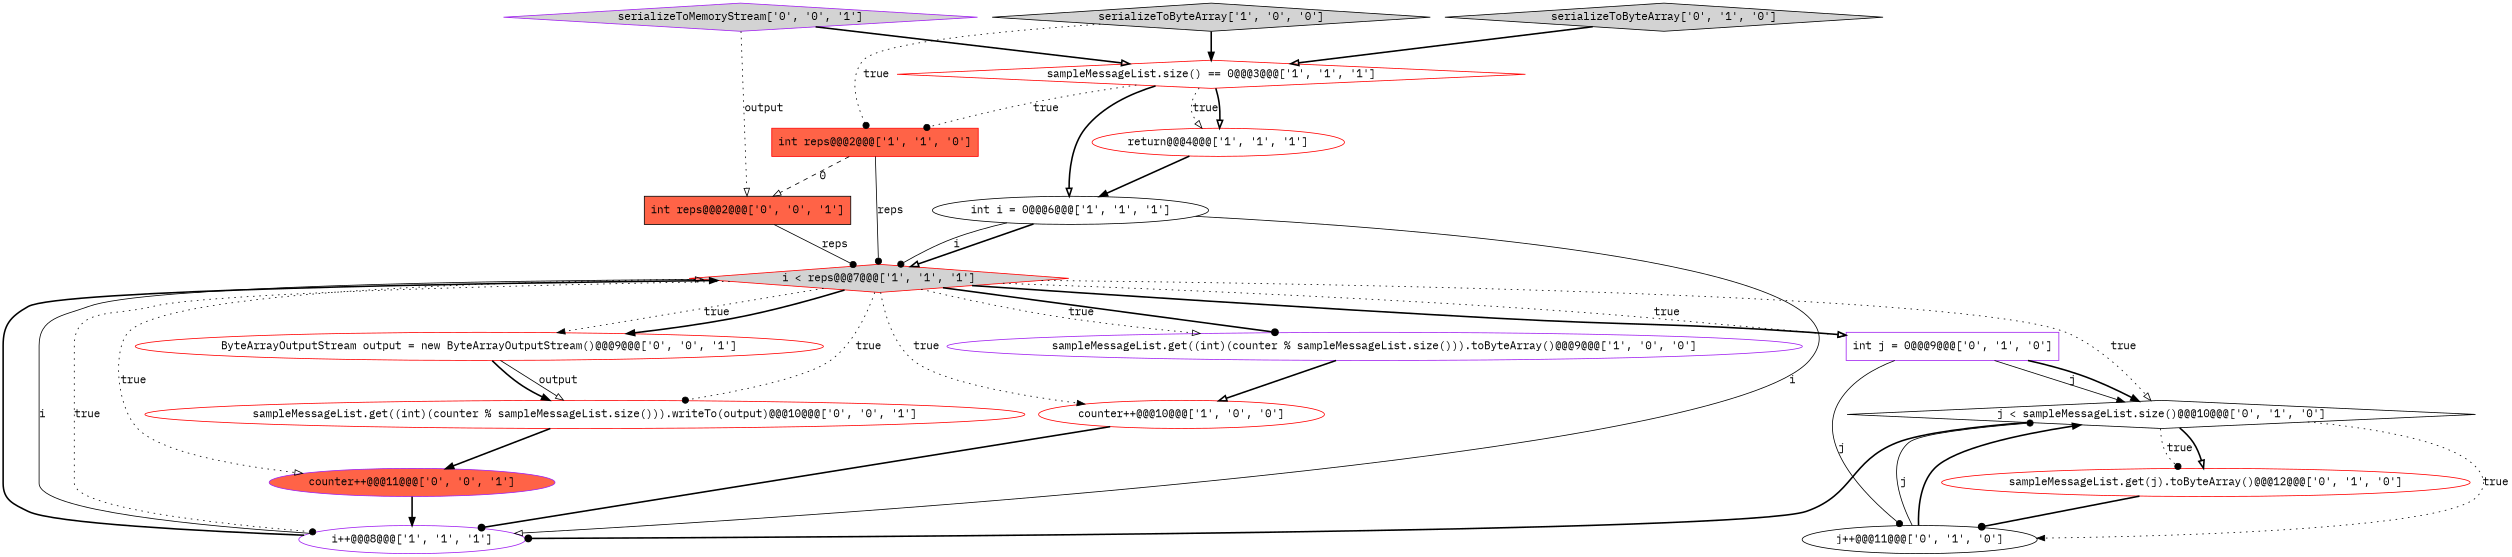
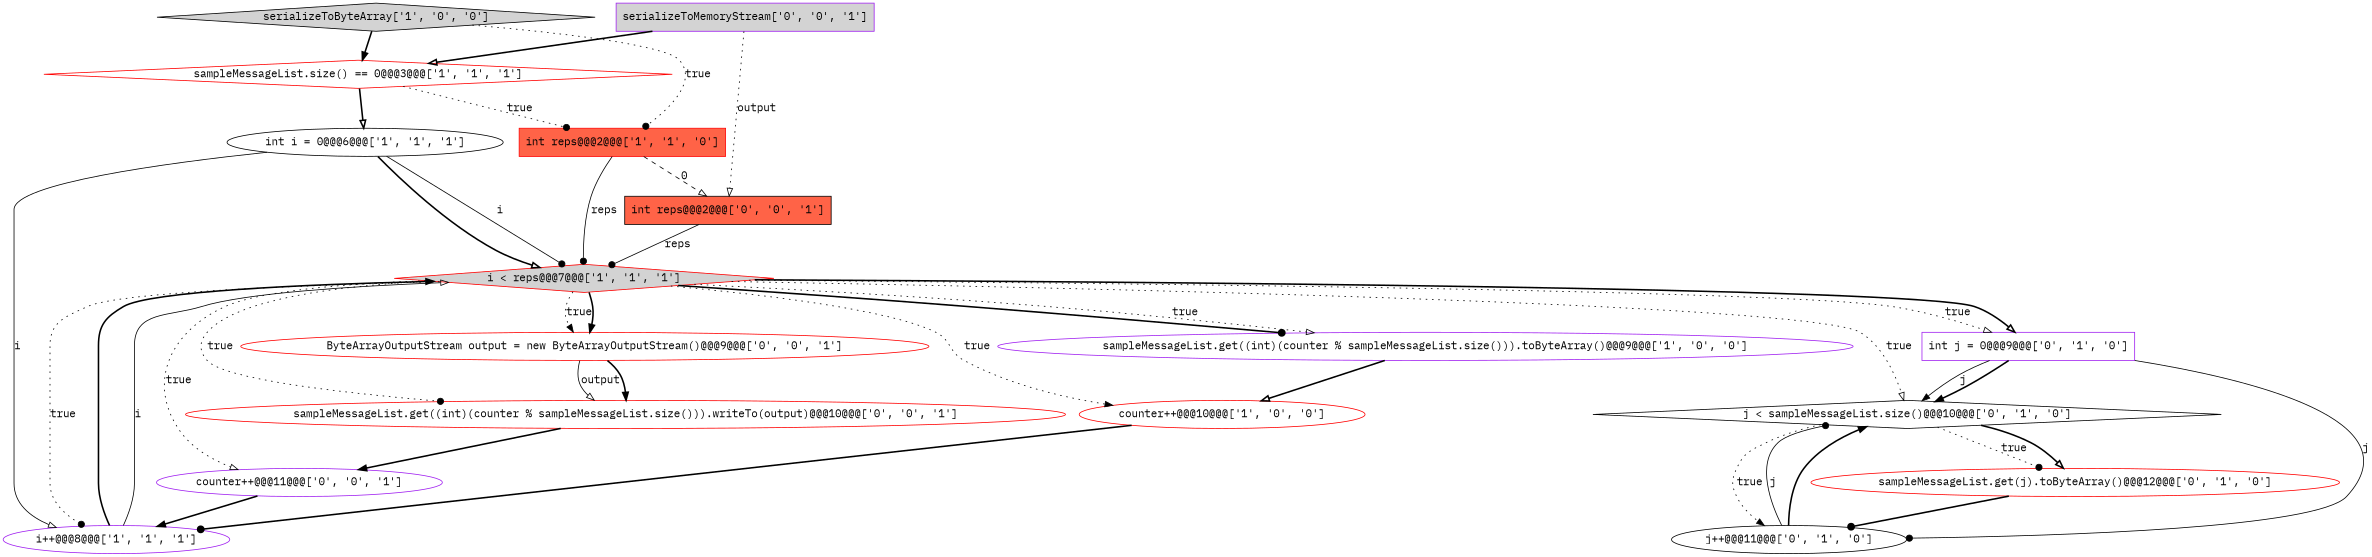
  digraph {
    fontname="IBM Plex Mono"
    node [color=red fillcolor=white fontname="IBM Plex Mono" shape=ellipse style=filled]
    edge [arrowhead=onormal fontname="IBM Plex Mono" style=bold]
-   n1 [label="return@@@4@@@['1', '1', '1']"]
    n2 [color=black label="int i = 0@@@6@@@['1', '1', '1']"]
    n3 [fillcolor=lightgray label="i < reps@@@7@@@['1', '1', '1']" shape=diamond]
    n4 [color=purple label="i++@@@8@@@['1', '1', '1']"]
    n5 [color=black label="j++@@@11@@@['0', '1', '0']"]
    n6 [color=black label="j < sampleMessageList.size()@@@10@@@['0', '1', '0']" shape=diamond]
    n7 [label="sampleMessageList.get(j).toByteArray()@@@12@@@['0', '1', '0']"]
    n8 [label="ByteArrayOutputStream output = new ByteArrayOutputStream()@@@9@@@['0', '0', '1']"]
    n9 [label="sampleMessageList.get((int)(counter % sampleMessageList.size())).writeTo(output)@@@10@@@['0', '0', '1']"]
-   n10 [color=purple fillcolor=tomato label="counter++@@@11@@@['0', '0', '1']"]
+   n10 [color=purple label="counter++@@@11@@@['0', '0', '1']"]
    n11 [fillcolor=tomato label="int reps@@@2@@@['1', '1', '0']" shape=box]
    n12 [color=black fillcolor=tomato label="int reps@@@2@@@['0', '0', '1']" shape=box]
    n13 [label="counter++@@@10@@@['1', '0', '0']"]
    n14 [color=purple label="int j = 0@@@9@@@['0', '1', '0']" shape=box]
    n15 [color=purple label="sampleMessageList.get((int)(counter % sampleMessageList.size())).toByteArray()@@@9@@@['1', '0', '0']"]
    n16 [color=black fillcolor=lightgray label="serializeToByteArray['1', '0', '0']" shape=diamond]
    n17 [label="sampleMessageList.size() == 0@@@3@@@['1', '1', '1']" shape=diamond]
-   n18 [color=black fillcolor=lightgray label="serializeToByteArray['0', '1', '0']" shape=diamond]
-   n19 [color=purple fillcolor=lightgray label="serializeToMemoryStream['0', '0', '1']" shape=diamond]
-   n1 -> n2 [arrowhead=normal]
+   n19 [color=purple fillcolor=lightgray label="serializeToMemoryStream['0', '0', '1']" shape=box]
    n2 -> n3
    n2 -> n3 [arrowhead=dot label=i style=solid]
    n2 -> n4 [label=i style=solid]
    n3 -> n4 [arrowhead=dot label=true style=dotted]
    n3 -> n6 [label=true style=dotted]
    n3 -> n8 [arrowhead=normal label=true style=dotted]
    n3 -> n8 [arrowhead=normal]
    n3 -> n9 [arrowhead=dot label=true style=dotted]
    n3 -> n10 [label=true style=dotted]
    n3 -> n13 [arrowhead=normal label=true style=dotted]
    n3 -> n14 [label=true style=dotted]
    n3 -> n14
    n3 -> n15 [arrowhead=dot]
    n3 -> n15 [label=true style=dotted]
    n4 -> n3 [arrowhead=normal]
    n4 -> n3 [label=i style=solid]
    n5 -> n6 [arrowhead=dot label=j style=solid]
    n5 -> n6 [arrowhead=normal]
-   n6 -> n4 [arrowhead=dot]
    n6 -> n5 [arrowhead=normal label=true style=dotted]
    n6 -> n7 [arrowhead=dot label=true style=dotted]
    n6 -> n7
    n7 -> n5 [arrowhead=dot]
    n8 -> n9 [label=output style=solid]
    n8 -> n9 [arrowhead=normal]
    n9 -> n10 [arrowhead=normal]
    n10 -> n4 [arrowhead=normal]
    n11 -> n3 [arrowhead=dot label=reps style=solid]
    n11 -> n12 [label=0 style=dashed]
    n12 -> n3 [arrowhead=dot label=reps style=solid]
    n13 -> n4 [arrowhead=dot]
    n14 -> n5 [arrowhead=dot label=j style=solid]
    n14 -> n6 [arrowhead=normal label=j style=solid]
    n14 -> n6 [arrowhead=normal]
    n15 -> n13
    n16 -> n11 [arrowhead=dot label=true style=dotted]
    n16 -> n17 [arrowhead=normal]
-   n17 -> n1 [label=true style=dotted]
-   n17 -> n1
    n17 -> n2
    n17 -> n11 [arrowhead=dot label=true style=dotted]
-   n18 -> n17
    n19 -> n12 [label=output style=dotted]
    n19 -> n17
  }
